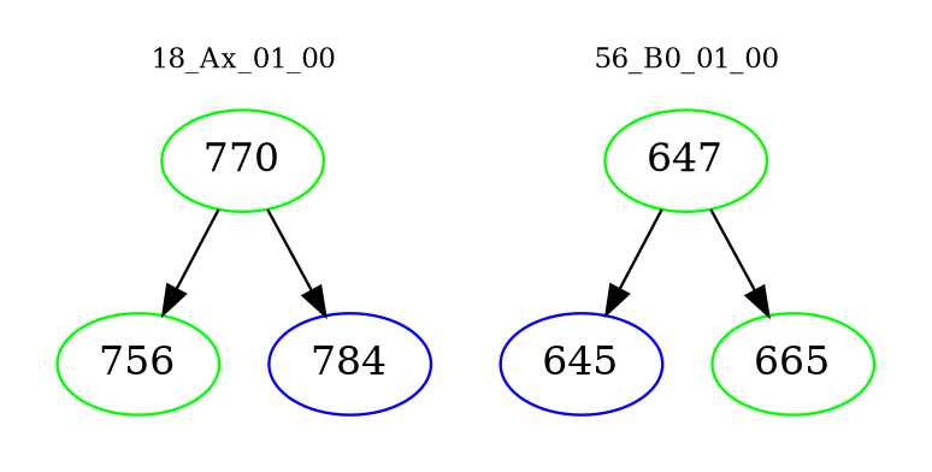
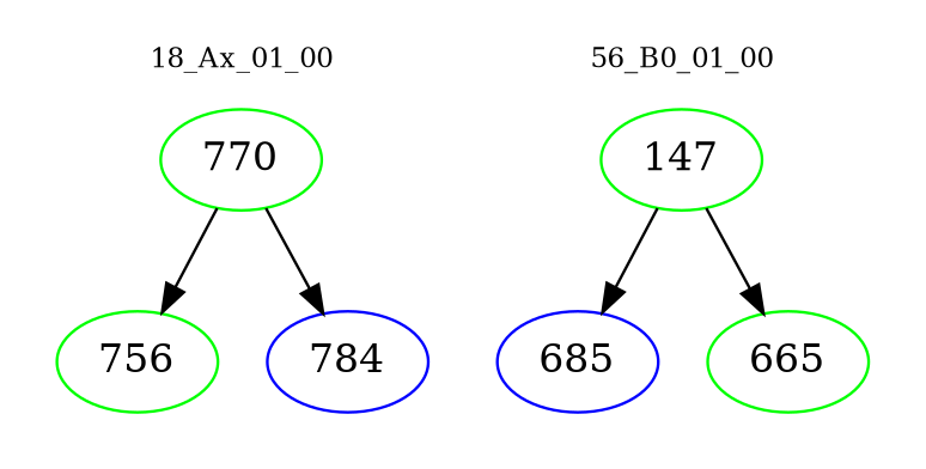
  digraph {
    node [color=green]
    edge [color=black]
    n1 [label=770]
    n2 [label=756]
    n3 [color=blue label=784]
-   n4 [label=647]
-   n5 [color=blue label=645]
+   n4 [label=147]
+   n5 [color=blue label=685]
    n6 [label=665]
    subgraph cluster_1 {
      color=white
      fontsize=10
      label="18_Ax_01_00"
      n1
      n2
      n3
    }
    subgraph cluster_2 {
      color=white
      fontsize=10
      label="56_B0_01_00"
      n4
      n5
      n6
    }
    n1 -> n2
    n1 -> n3
    n4 -> n5
    n4 -> n6
  }
